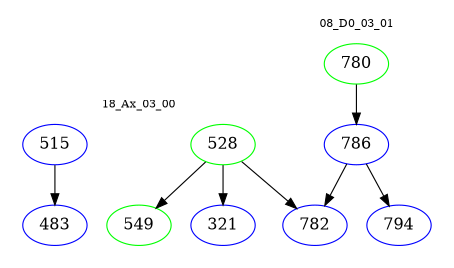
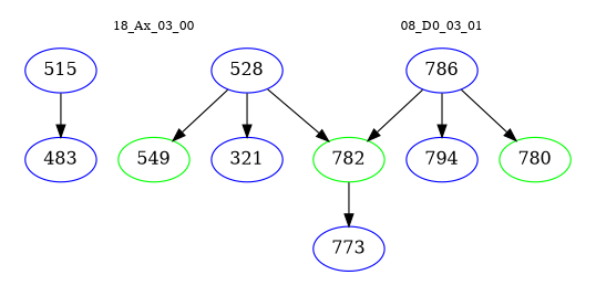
  digraph {
    node [color=blue]
    edge [color=black]
-   n1 [color=green label=528]
+   n1 [label=528]
    n2 [label=515]
    n3 [color=green label=549]
    n4 [label=321]
    n5 [label=483]
    n6 [label=786]
-   n7 [label=782]
+   n7 [color=green label=782]
    n8 [label=794]
    n9 [color=green label=780]
+   n10 [label=773]
    subgraph cluster_1 {
      color=white
      fontsize=10
      label="18_Ax_03_00"
      n1
      n2
      n3
      n4
      n5
    }
    subgraph cluster_2 {
      color=white
      fontsize=10
      label="08_D0_03_01"
      n6
      n7
      n8
      n9
+     n10
    }
    n1 -> n3
    n1 -> n4
    n1 -> n7
    n2 -> n5
    n6 -> n7
    n6 -> n8
-   n9 -> n6
+   n6 -> n9
+   n7 -> n10
  }
